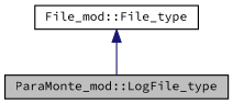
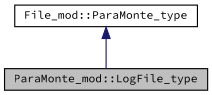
  digraph {
    fontname="Source Code Pro"
    node [color=black fontname="Source Code Pro" fontsize=10 shape=record style=filled]
    n1 [fillcolor=grey75 fontcolor=black height=0.2 label="ParaMonte_mod::LogFile_type" width=0.4]
-   n2 [fillcolor=white height=0.2 label="File_mod::File_type" width=0.4]
+   n2 [fillcolor=white height=0.2 label="File_mod::ParaMonte_type" width=0.4]
    n2 -> n1 [color=midnightblue dir=back fontname="Source Code Pro" fontsize=10 labelfontname=Helvetica labelfontsize=10 style=solid]
  }
